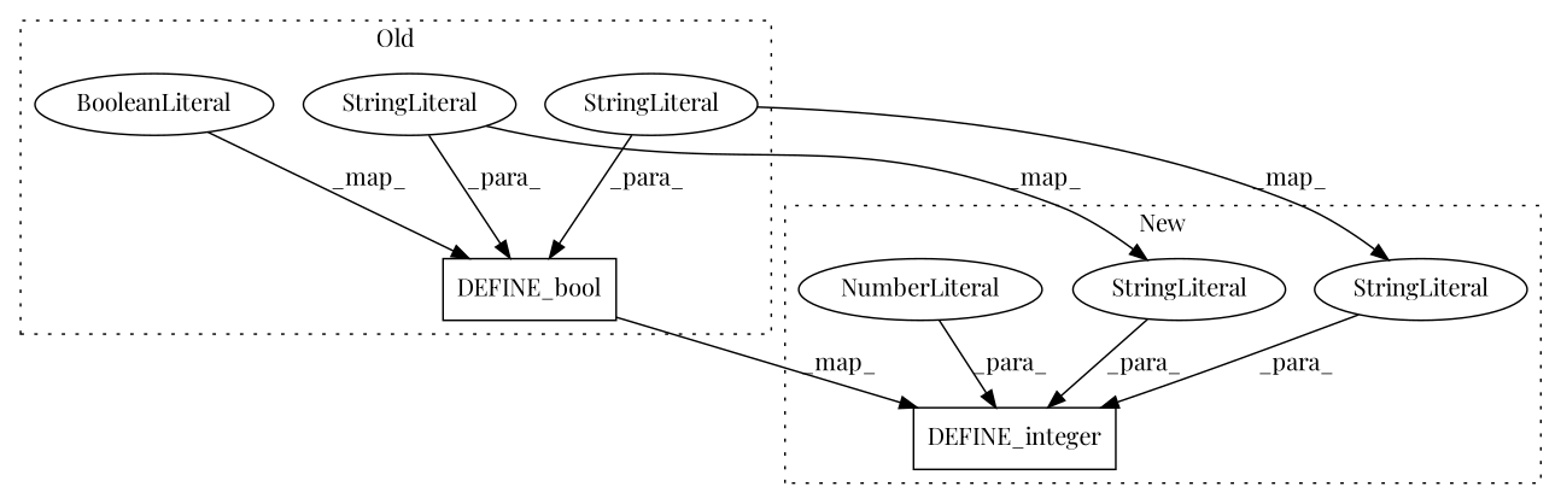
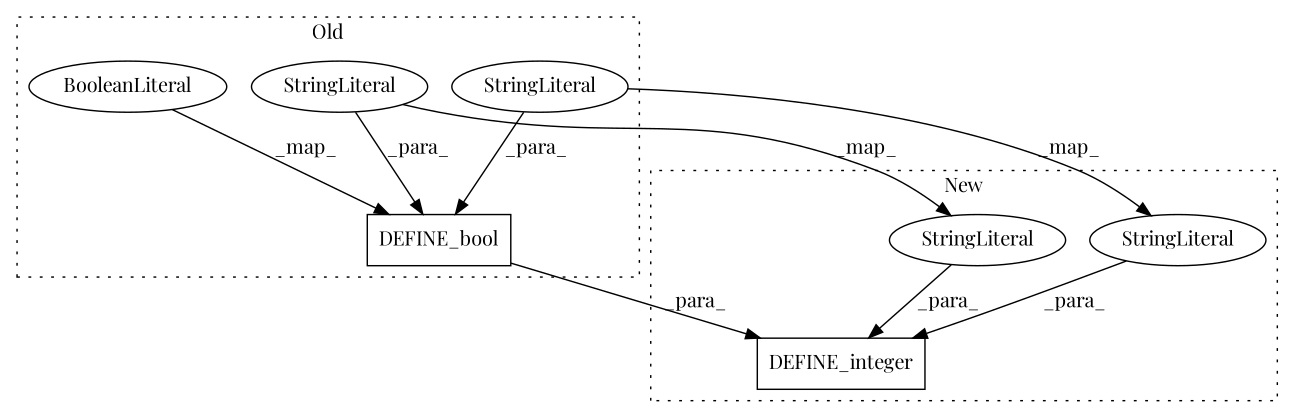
  digraph {
    fontname="Playfair Display"
    node [a=45 fontname="Playfair Display" shape=ellipse]
    edge [fontname="Playfair Display"]
    n1 [a=32 l="12,1" label=DEFINE_bool s="2999,3114" shape=box]
    n2 [a=9 l=5 label=BooleanLiteral s=3022]
    n3 [l=86 label=StringLiteral s=3028]
    n4 [l=10 label=StringLiteral s=3011]
    n5 [a=32 l="15,1" label=DEFINE_integer s="4111,4296" shape=box]
-   n6 [a=34 l=3 label=NumberLiteral s=4157]
    n7 [l=135 label=StringLiteral s=4161]
    n8 [l=30 label=StringLiteral s=4126]
    subgraph cluster_1 {
      label=Old
      style=dotted
      n1
      n2
      n3
      n4
    }
    subgraph cluster_2 {
      label=New
      style=dotted
      n5
-     n6
      n7
      n8
    }
-   n1 -> n5 [label=_map_]
+   n1 -> n5 [label=_para_]
    n2 -> n1 [label=_map_]
    n3 -> n1 [label=_para_]
    n3 -> n7 [label=_map_]
    n4 -> n1 [label=_para_]
    n4 -> n8 [label=_map_]
-   n6 -> n5 [label=_para_]
    n7 -> n5 [label=_para_]
    n8 -> n5 [label=_para_]
  }
